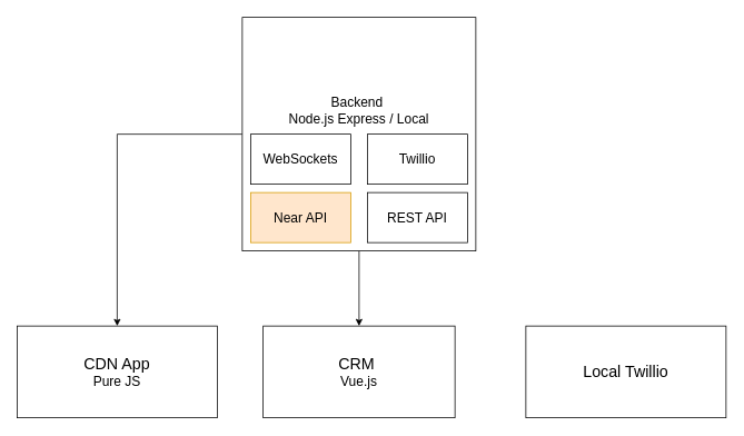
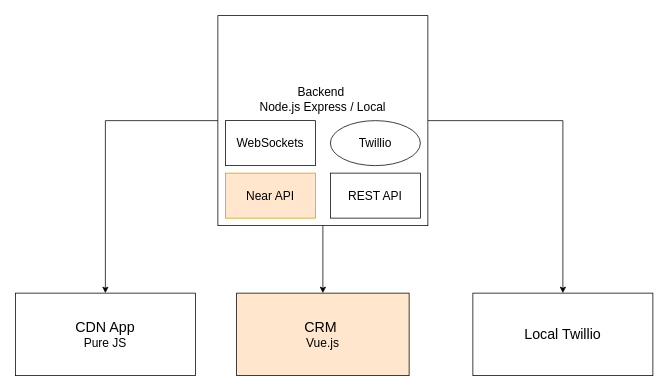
  <mxCell id="0" />
  <mxCell id="1" parent="0" />
  <mxCell id="2" value="" style="edgeStyle=orthogonalEdgeStyle;rounded=0;orthogonalLoop=1;jettySize=auto;html=1;fontSize=16;" edge="1" parent="1" source="5" target="10"><mxGeometry relative="1" as="geometry" /></mxCell>
  <mxCell id="3" style="edgeStyle=orthogonalEdgeStyle;rounded=0;orthogonalLoop=1;jettySize=auto;html=1;fontSize=16;" edge="1" parent="1" source="5" target="11"><mxGeometry relative="1" as="geometry" /></mxCell>
+ <mxCell id="4" value="" style="edgeStyle=orthogonalEdgeStyle;rounded=0;orthogonalLoop=1;jettySize=auto;html=1;fontSize=16;" edge="1" parent="1" source="5" target="12"><mxGeometry relative="1" as="geometry" /></mxCell>
  <mxCell id="5" value="&lt;font style=&quot;font-size: 16px;&quot;&gt;Backend&amp;nbsp;&lt;br&gt;Node.js Express / Local&lt;br&gt;&lt;br&gt;&lt;br&gt;&lt;br&gt;&lt;/font&gt;" style="rounded=0;whiteSpace=wrap;html=1;" vertex="1" parent="1"><mxGeometry x="290" y="20" width="280" height="280" as="geometry" /></mxCell>
  <mxCell id="6" value="&lt;font style=&quot;font-size: 16px;&quot;&gt;WebSockets&lt;/font&gt;" style="rounded=0;whiteSpace=wrap;html=1;fontSize=19;" vertex="1" parent="1"><mxGeometry x="300" y="160" width="120" height="60" as="geometry" /></mxCell>
- <mxCell id="7" value="&lt;font style=&quot;font-size: 16px;&quot;&gt;Twillio&lt;/font&gt;" style="rounded=0;whiteSpace=wrap;html=1;fontSize=19;" vertex="1" parent="1"><mxGeometry x="440" y="160" width="120" height="60" as="geometry" /></mxCell>
+ <mxCell id="7" value="&lt;font style=&quot;font-size: 16px;&quot;&gt;Twillio&lt;/font&gt;" style="ellipse;whiteSpace=wrap;html=1;fontSize=19;" vertex="1" parent="1"><mxGeometry x="440" y="160" width="120" height="60" as="geometry" /></mxCell>
  <mxCell id="8" value="&lt;font style=&quot;font-size: 16px;&quot;&gt;Near API&lt;/font&gt;" style="rounded=0;whiteSpace=wrap;html=1;fontSize=19;fillColor=#ffe6cc;strokeColor=#d79b00;" vertex="1" parent="1"><mxGeometry x="300" y="230" width="120" height="60" as="geometry" /></mxCell>
  <mxCell id="9" value="&lt;font style=&quot;font-size: 16px;&quot;&gt;REST API&lt;/font&gt;" style="rounded=0;whiteSpace=wrap;html=1;fontSize=19;" vertex="1" parent="1"><mxGeometry x="440" y="230" width="120" height="60" as="geometry" /></mxCell>
- <mxCell id="10" value="&lt;font style=&quot;&quot;&gt;&lt;span style=&quot;font-size: 19px;&quot;&gt;CRM&amp;nbsp;&lt;/span&gt;&lt;br&gt;&lt;font style=&quot;font-size: 16px;&quot;&gt;Vue.js&lt;/font&gt;&lt;br&gt;&lt;/font&gt;" style="rounded=0;whiteSpace=wrap;html=1;" vertex="1" parent="1"><mxGeometry x="315" y="390" width="230" height="110" as="geometry" /></mxCell>
+ <mxCell id="10" value="&lt;font style=&quot;&quot;&gt;&lt;span style=&quot;font-size: 19px;&quot;&gt;CRM&amp;nbsp;&lt;/span&gt;&lt;br&gt;&lt;font style=&quot;font-size: 16px;&quot;&gt;Vue.js&lt;/font&gt;&lt;br&gt;&lt;/font&gt;" style="rounded=0;whiteSpace=wrap;html=1;fillColor=#ffe6cc;" vertex="1" parent="1"><mxGeometry x="315" y="390" width="230" height="110" as="geometry" /></mxCell>
  <mxCell id="11" value="&lt;font style=&quot;&quot;&gt;&lt;span style=&quot;font-size: 19px;&quot;&gt;CDN App&lt;/span&gt;&lt;br&gt;&lt;font style=&quot;font-size: 16px;&quot;&gt;Pure JS&lt;/font&gt;&lt;br&gt;&lt;/font&gt;" style="rounded=0;whiteSpace=wrap;html=1;fontSize=16;" vertex="1" parent="1"><mxGeometry x="20" y="390" width="240" height="110" as="geometry" /></mxCell>
  <mxCell id="12" value="&lt;font style=&quot;font-size: 19px;&quot;&gt;Local Twillio&lt;/font&gt;" style="whiteSpace=wrap;html=1;rounded=0;" vertex="1" parent="1"><mxGeometry x="630" y="390" width="240" height="110" as="geometry" /></mxCell>
